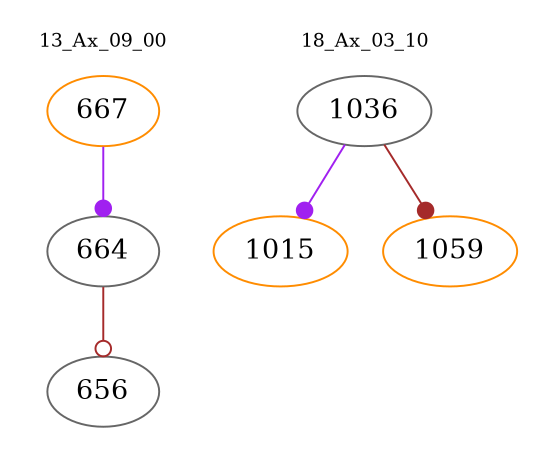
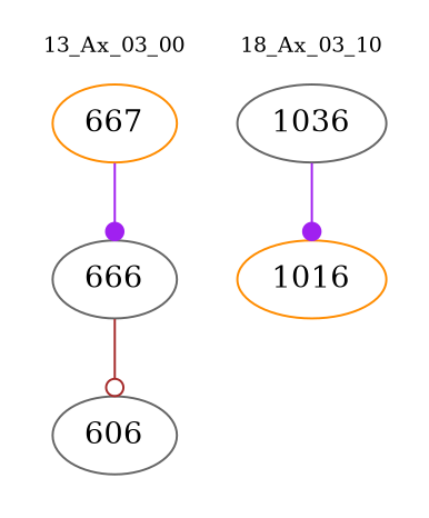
  digraph {
    node [color=gray40]
    edge [arrowhead=dot color=brown]
-   n1 [label=664]
-   n2 [label=656]
+   n1 [label=666]
+   n2 [label=606]
    n3 [color=darkorange label=667]
    n4 [label=1036]
-   n5 [color=darkorange label=1015]
-   n6 [color=darkorange label=1059]
+   n5 [color=darkorange label=1016]
    subgraph cluster_1 {
      color=white
      fontsize=10
-     label="13_Ax_09_00"
+     label="13_Ax_03_00"
      n1
      n2
      n3
    }
    subgraph cluster_2 {
      color=white
      fontsize=10
      label="18_Ax_03_10"
      n4
      n5
-     n6
    }
    n1 -> n2 [arrowhead=odot]
    n3 -> n1 [color=purple]
    n4 -> n5 [color=purple]
-   n4 -> n6
  }
